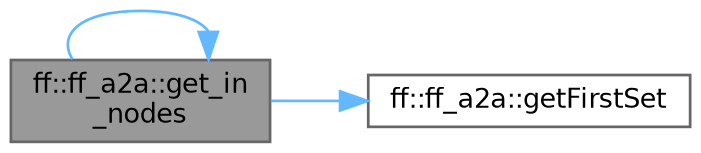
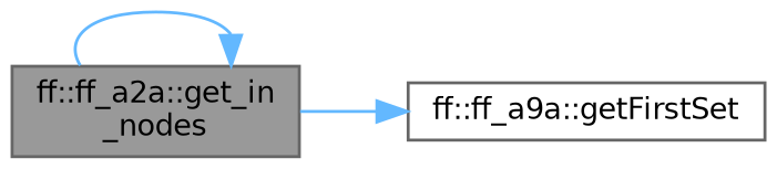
  digraph {
    rankdir=LR
    node [fontname=Helvetica fontsize=10 shape=box style=filled]
    edge [color=steelblue1 fontname=Helvetica fontsize=10 labelfontname=Helvetica labelfontsize=10 style=solid]
    n1 [color=gray40 fillcolor=grey60 fontcolor=black height=0.2 label="ff::ff_a2a::get_in\l_nodes" width=0.4]
-   n2 [color=grey40 fillcolor=white height=0.2 label="ff::ff_a2a::getFirstSet" width=0.4]
+   n2 [color=grey40 fillcolor=white height=0.2 label="ff::ff_a9a::getFirstSet" width=0.4]
    n1 -> n1
    n1 -> n2
  }
